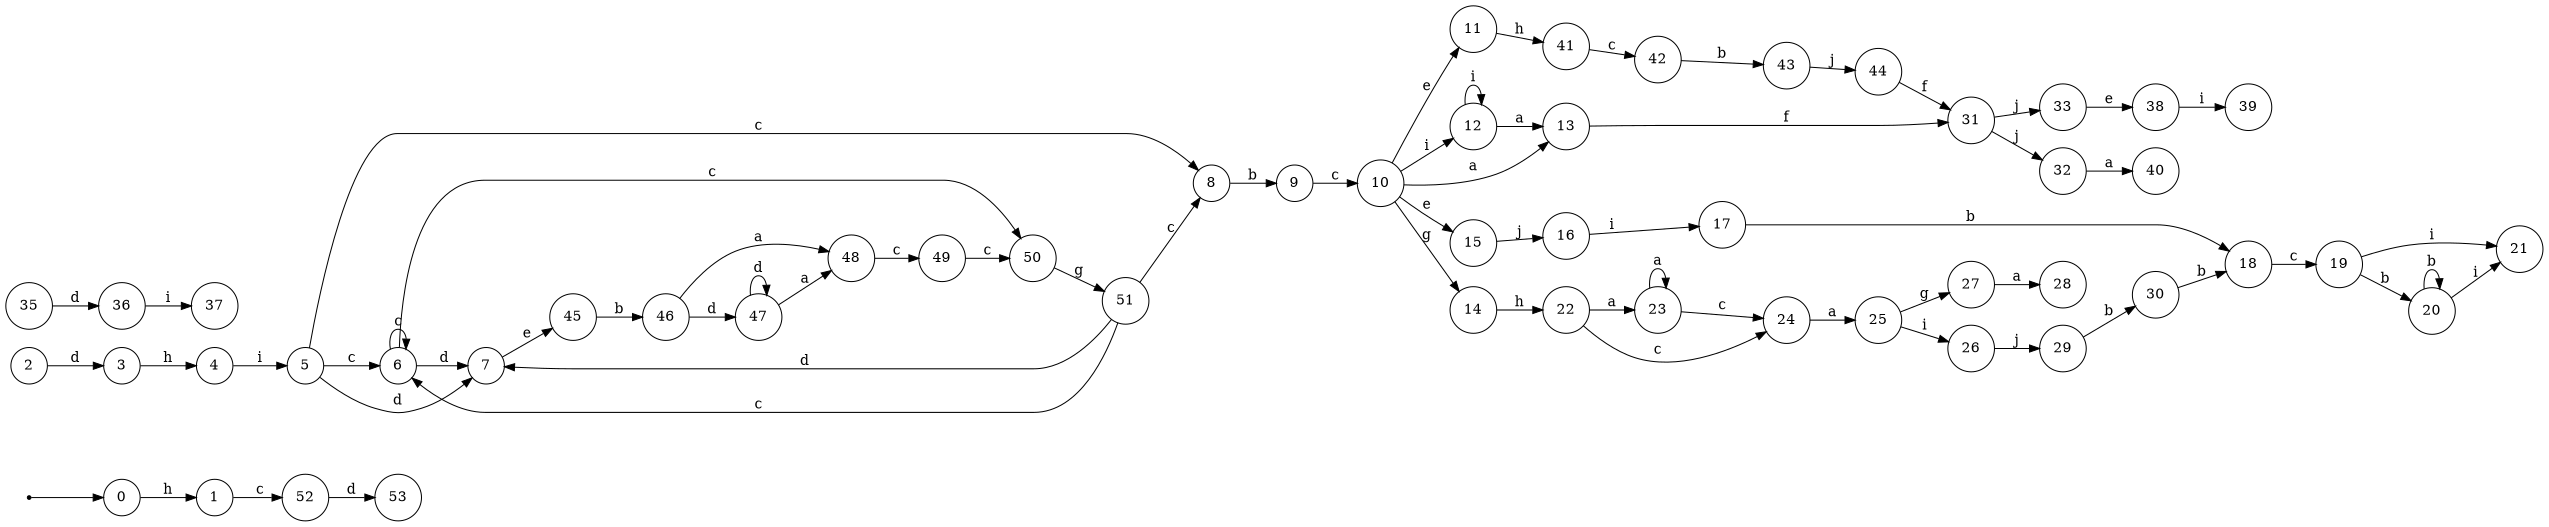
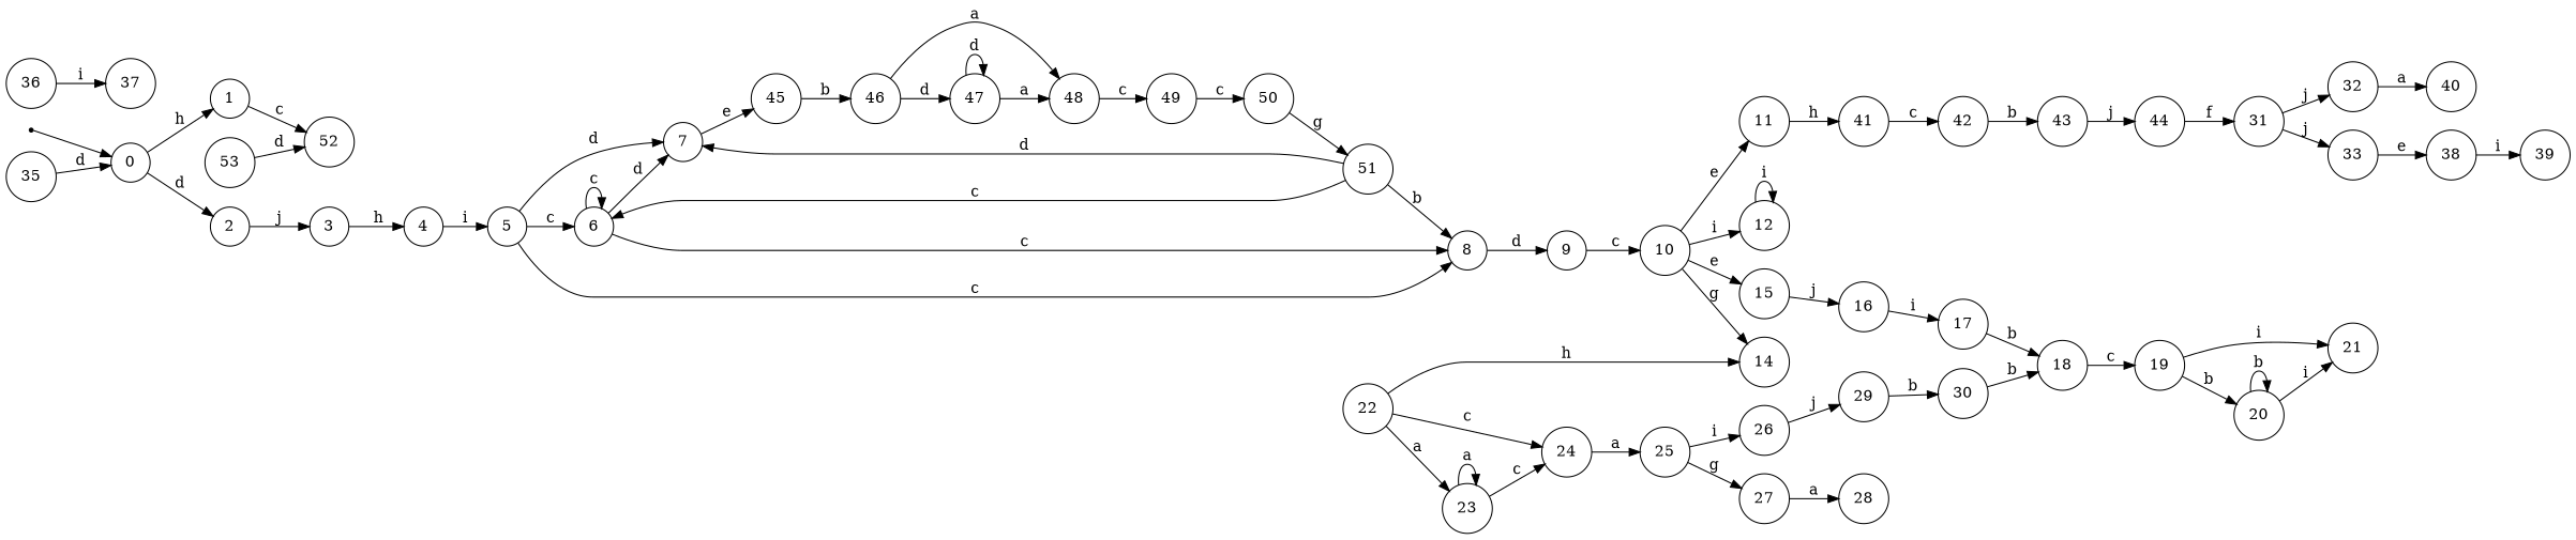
  digraph {
    rankdir=LR
    node [shape=circle]
    dummy0 [shape=point]
    0
    1
    2
    52
    3
    53
    4
    5
    6
    7
    8
    45
    9
    46
    10
    11
    12
-   13
    14
    15
    41
    31
    22
    16
    42
    32
    33
    23
    24
    17
    18
    19
    20
    21
    25
    26
    27
    29
    28
    30
    40
    38
    39
    35
    36
    37
    43
    44
    47
    48
    49
    50
    51
    dummy0 -> 0
    0 -> 1 [label=h]
+   0 -> 2 [label=d]
    1 -> 52 [label=c]
-   2 -> 3 [label=d]
-   52 -> 53 [label=d]
+   2 -> 3 [label=j]
+   53 -> 52 [label=d]
    3 -> 4 [label=h]
    4 -> 5 [label=i]
    5 -> 6 [label=c]
    5 -> 7 [label=d]
    5 -> 8 [label=c]
    6 -> 6 [label=c]
    6 -> 7 [label=d]
-   6 -> 50 [label=c]
+   6 -> 8 [label=c]
    7 -> 45 [label=e]
-   8 -> 9 [label=b]
+   8 -> 9 [label=d]
    45 -> 46 [label=b]
    9 -> 10 [label=c]
    46 -> 47 [label=d]
    46 -> 48 [label=a]
    10 -> 11 [label=e]
    10 -> 12 [label=i]
-   10 -> 13 [label=a]
    10 -> 14 [label=g]
    10 -> 15 [label=e]
    11 -> 41 [label=h]
    12 -> 12 [label=i]
-   12 -> 13 [label=a]
-   13 -> 31 [label=f]
-   14 -> 22 [label=h]
+   22 -> 14 [label=h]
    15 -> 16 [label=j]
    41 -> 42 [label=c]
    31 -> 32 [label=j]
    31 -> 33 [label=j]
    22 -> 23 [label=a]
    22 -> 24 [label=c]
    16 -> 17 [label=i]
    42 -> 43 [label=b]
    32 -> 40 [label=a]
    33 -> 38 [label=e]
    23 -> 23 [label=a]
    23 -> 24 [label=c]
    24 -> 25 [label=a]
    17 -> 18 [label=b]
    18 -> 19 [label=c]
    19 -> 20 [label=b]
    19 -> 21 [label=i]
    20 -> 20 [label=b]
    20 -> 21 [label=i]
    25 -> 26 [label=i]
    25 -> 27 [label=g]
    26 -> 29 [label=j]
    27 -> 28 [label=a]
    29 -> 30 [label=b]
    30 -> 18 [label=b]
    38 -> 39 [label=i]
-   35 -> 36 [label=d]
+   35 -> 0 [label=d]
    36 -> 37 [label=i]
    43 -> 44 [label=j]
    44 -> 31 [label=f]
    47 -> 47 [label=d]
    47 -> 48 [label=a]
    48 -> 49 [label=c]
    49 -> 50 [label=c]
    50 -> 51 [label=g]
    51 -> 6 [label=c]
    51 -> 7 [label=d]
-   51 -> 8 [label=c]
+   51 -> 8 [label=b]
  }
